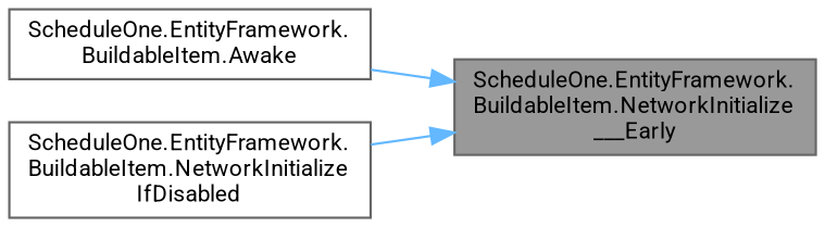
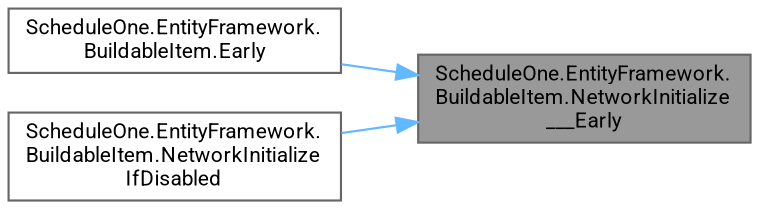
  digraph {
    rankdir=RL
    fontname=Roboto
    node [color=grey40 fillcolor=white fontname=Roboto fontsize=10 shape=box style=filled]
    edge [color=steelblue1 dir=back fontname=Roboto fontsize=10 labelfontname=Helvetica labelfontsize=10 style=solid]
    n1 [color=gray40 fillcolor=grey60 fontcolor=black height=0.2 label="ScheduleOne.EntityFramework.\lBuildableItem.NetworkInitialize\l___Early" width=0.4]
-   n2 [height=0.2 label="ScheduleOne.EntityFramework.\lBuildableItem.Awake" width=0.4]
+   n2 [height=0.2 label="ScheduleOne.EntityFramework.\lBuildableItem.Early" width=0.4]
    n3 [height=0.2 label="ScheduleOne.EntityFramework.\lBuildableItem.NetworkInitialize\lIfDisabled" width=0.4]
    n1 -> n2
    n1 -> n3
  }
